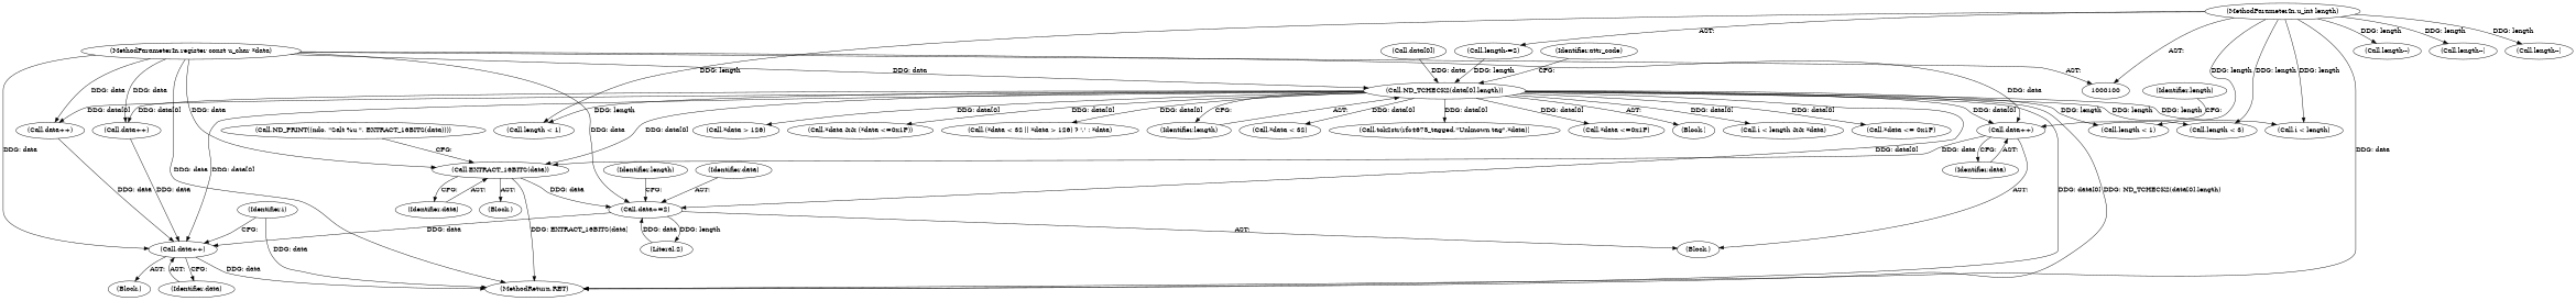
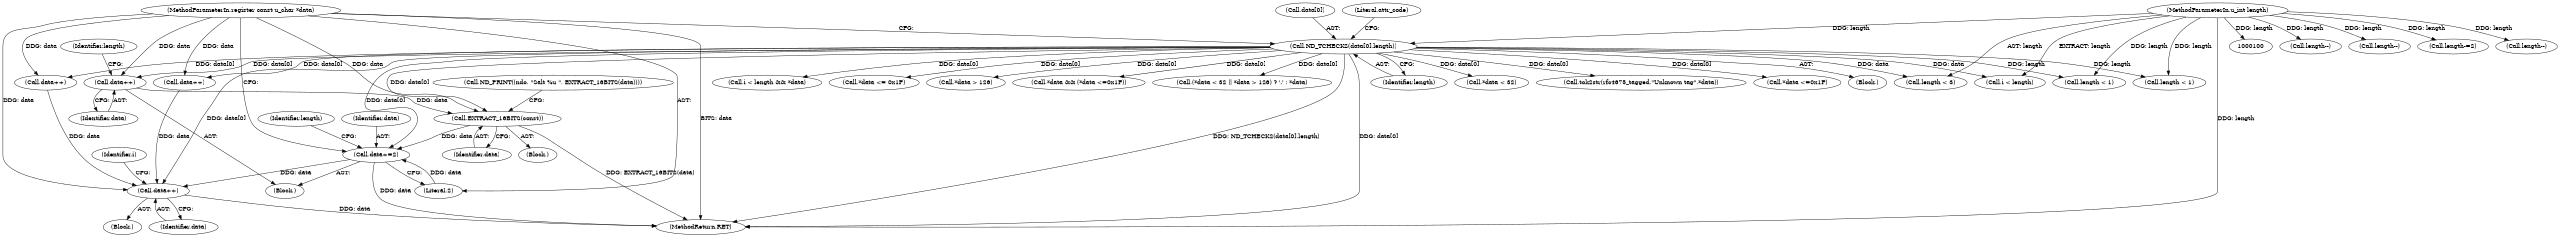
  digraph {
-   n1 [label="(Call,EXTRACT_16BITS(data))"]
+   n1 [label="(Call,EXTRACT_16BITS(const))"]
    n2 [label="(Call,data+=2)"]
    n3 [label="(MethodReturn,RET)"]
    n4 [label="(Identifier,data)"]
    n5 [label="(Block,)"]
    n6 [label="(Block,)"]
    n7 [label="(Call,data++)"]
    n8 [label="(Literal,2)"]
    n9 [label="(Call,data++)"]
    n10 [label="(Identifier,data)"]
    n11 [label="(Call,ND_TCHECK2(data[0],length))"]
    n12 [label="(Call,length < 1)"]
    n13 [label="(Call,length < 1)"]
    n14 [label="(Call,*data > 126)"]
    n15 [label="(Call,*data && (*data <=0x1F))"]
    n16 [label="(Call,(*data < 32 || *data > 126) ? '.' : *data)"]
    n17 [label="(Call,data++)"]
    n18 [label="(Identifier,length)"]
    n19 [label="(Call,*data < 32)"]
    n20 [label="(Call,tok2str(rfc4675_tagged,\"Unknown tag\",*data))"]
    n21 [label="(Call,*data <=0x1F)"]
    n22 [label="(Block,)"]
    n23 [label="(Call,i < length && *data)"]
    n24 [label="(Call,*data <= 0x1F)"]
    n25 [label="(Call,length < 3)"]
    n26 [label="(Call,data++)"]
    n27 [label="(Call,i < length)"]
    n28 [label="(Identifier,data)"]
    n29 [label="(Block,)"]
    n30 [label="(MethodParameterIn,register const u_char *data)"]
    1000100
    n32 [label="(MethodParameterIn,u_int length)"]
    n33 [label="(Call,length--)"]
    n34 [label="(Call,length--)"]
    n35 [label="(Call,length-=2)"]
    n36 [label="(Call,length--)"]
-   n37 [label="(Identifier,attr_code)"]
+   n37 [label="(Literal,attr_code)"]
    n38 [label="(Call,data[0])"]
    n39 [label="(Identifier,length)"]
    n40 [label="(Identifier,length)"]
    n41 [label="(Identifier,i)"]
    n42 [label="(Identifier,data)"]
    n43 [label="(Call,ND_PRINT((ndo, \"Salt %u \", EXTRACT_16BITS(data))))"]
    n1 -> n2 [label="DDG: data"]
    n1 -> n3 [label="DDG: EXTRACT_16BITS(data)"]
    n1 -> n4 [label="CFG: "]
    n1 -> n5 [label="AST: "]
-   n41 -> n3 [label="DDG: data"]
+   n2 -> n3 [label="DDG: data"]
    n2 -> n6 [label="AST: "]
    n2 -> n7 [label="DDG: data"]
-   n2 -> n8 [label="DDG: length"]
+   n2 -> n8 [label="CFG: "]
    n4 -> n1 [label="AST: "]
    n7 -> n3 [label="DDG: data"]
    n7 -> n28 [label="CFG: "]
    n7 -> n29 [label="AST: "]
    n8 -> n2 [label="DDG: data"]
    n9 -> n1 [label="DDG: data"]
    n9 -> n6 [label="AST: "]
    n9 -> n10 [label="CFG: "]
    n10 -> n9 [label="AST: "]
    n11 -> n1 [label="DDG: data[0]"]
    n11 -> n2 [label="DDG: data[0]"]
    n11 -> n3 [label="DDG: data[0]"]
    n11 -> n3 [label="DDG: ND_TCHECK2(data[0],length)"]
    n11 -> n7 [label="DDG: data[0]"]
    n11 -> n9 [label="DDG: data[0]"]
    n11 -> n12 [label="DDG: length"]
    n11 -> n13 [label="DDG: length"]
    n11 -> n14 [label="DDG: data[0]"]
    n11 -> n15 [label="DDG: data[0]"]
    n11 -> n16 [label="DDG: data[0]"]
    n11 -> n17 [label="DDG: data[0]"]
    n11 -> n18 [label="CFG: "]
    n11 -> n19 [label="DDG: data[0]"]
    n11 -> n20 [label="DDG: data[0]"]
    n11 -> n21 [label="DDG: data[0]"]
    n11 -> n22 [label="AST: "]
    n11 -> n23 [label="DDG: data[0]"]
    n11 -> n24 [label="DDG: data[0]"]
-   n11 -> n25 [label="DDG: length"]
+   n11 -> n25 [label="DDG: data"]
    n11 -> n26 [label="DDG: data[0]"]
-   n11 -> n27 [label="DDG: length"]
+   n11 -> n27 [label="DDG: data"]
    n17 -> n7 [label="DDG: data"]
    n18 -> n11 [label="AST: "]
    n26 -> n7 [label="DDG: data"]
    n28 -> n7 [label="AST: "]
    n30 -> n1 [label="DDG: data"]
-   n30 -> n2 [label="DDG: data"]
-   n30 -> n3 [label="DDG: data"]
+   n30 -> n2 [label="CFG: "]
+   n30 -> n3 [label="BITS: data"]
    n30 -> n7 [label="DDG: data"]
    n30 -> n9 [label="DDG: data"]
-   n30 -> n11 [label="DDG: data"]
+   n30 -> n11 [label="CFG: "]
    n30 -> n17 [label="DDG: data"]
    n30 -> n26 [label="DDG: data"]
-   n30 -> 1000100 [label="AST: "]
-   n32 -> n3 [label="DDG: data"]
-   n35 -> n11 [label="DDG: length"]
+   n30 -> n8 [label="AST: "]
+   n32 -> n3 [label="DDG: length"]
+   n32 -> n11 [label="DDG: length"]
    n32 -> n12 [label="DDG: length"]
    n32 -> n13 [label="DDG: length"]
-   n32 -> n25 [label="DDG: length"]
-   n32 -> n27 [label="DDG: length"]
-   n32 -> 1000100 [label="AST: "]
+   n32 -> n25 [label="AST: length"]
+   n32 -> n27 [label="EXTRACT: length"]
+   n32 -> 1000100 [label="DDG: length"]
    n32 -> n33 [label="DDG: length"]
    n32 -> n34 [label="DDG: length"]
-   n32 -> n35 [label="AST: "]
+   n32 -> n35 [label="DDG: length"]
    n32 -> n36 [label="DDG: length"]
    n37 -> n11 [label="CFG: "]
-   n38 -> n11 [label="DDG: data"]
+   n38 -> n11 [label="AST: "]
    n39 -> n9 [label="CFG: "]
    n40 -> n2 [label="CFG: "]
    n41 -> n7 [label="CFG: "]
    n42 -> n2 [label="AST: "]
    n43 -> n1 [label="CFG: "]
  }
